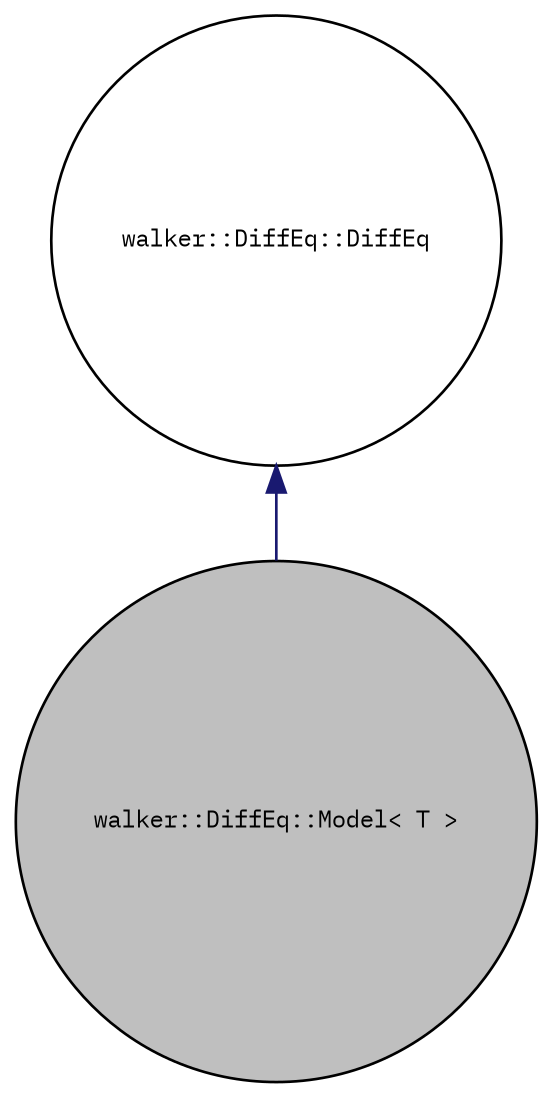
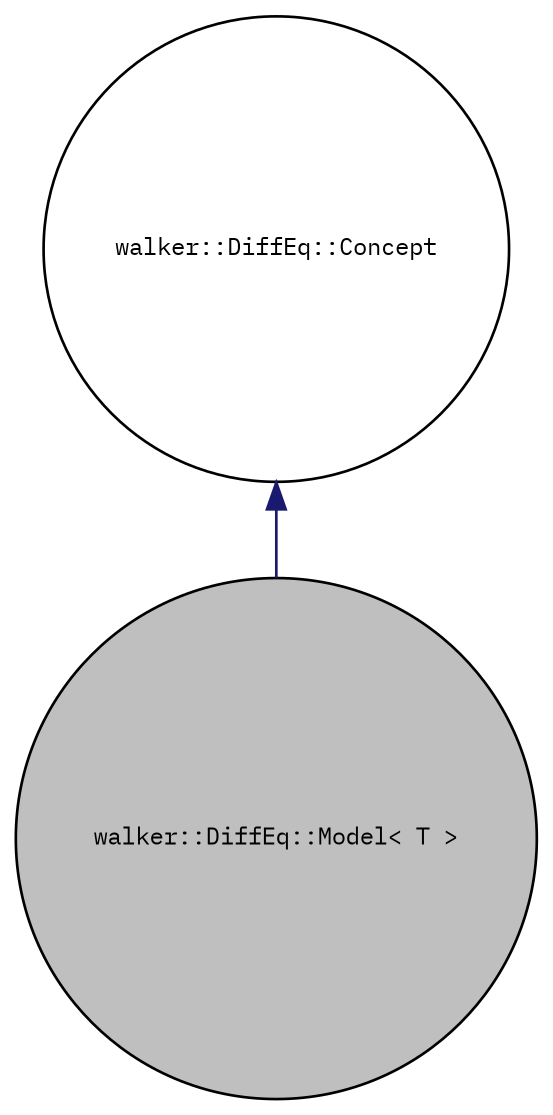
  digraph {
    fontname="IBM Plex Mono"
    node [color=black fontname="IBM Plex Mono" fontsize=9 shape=circle]
    n1 [fillcolor=grey75 fontcolor=black height=0.2 label="walker::DiffEq::Model\< T \>" style=filled width=0.4]
-   n2 [height=0.2 label="walker::DiffEq::DiffEq" width=0.4]
+   n2 [height=0.2 label="walker::DiffEq::Concept" width=0.4]
    n2 -> n1 [color=midnightblue dir=back fontname="IBM Plex Mono" fontsize=9 labelfontname="sans-serif" labelfontsize=9 style=solid]
  }
